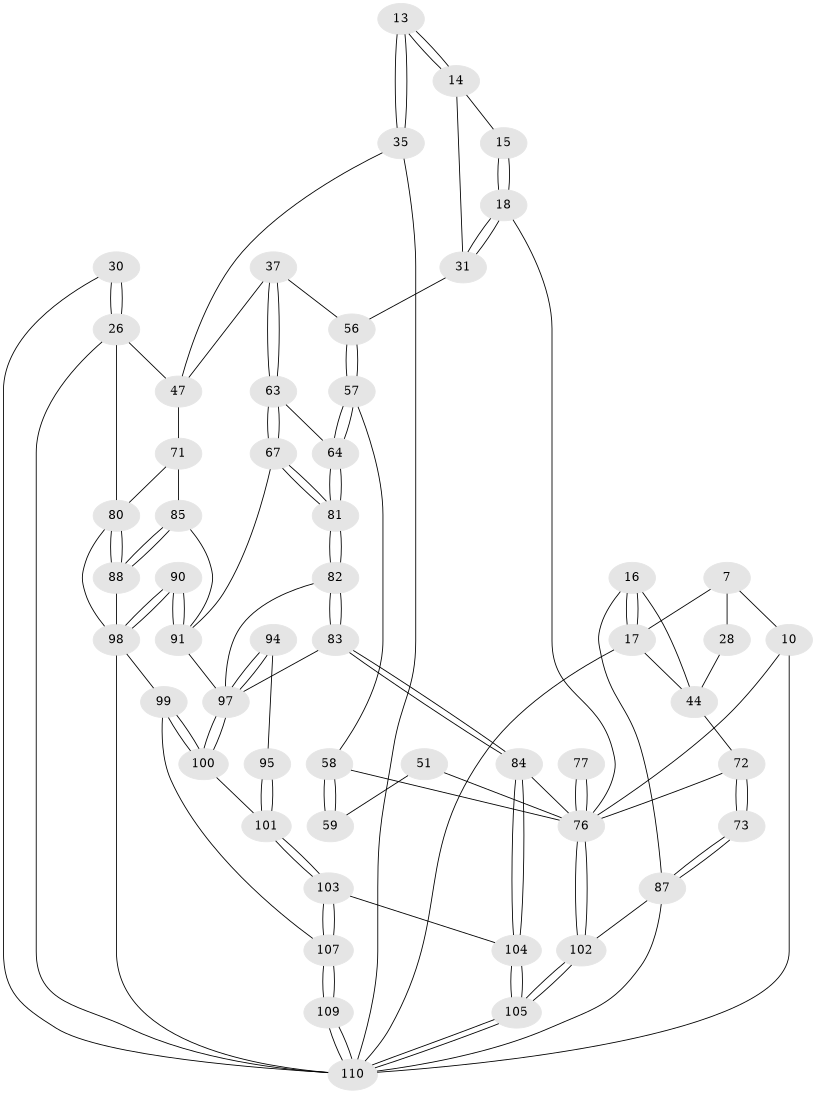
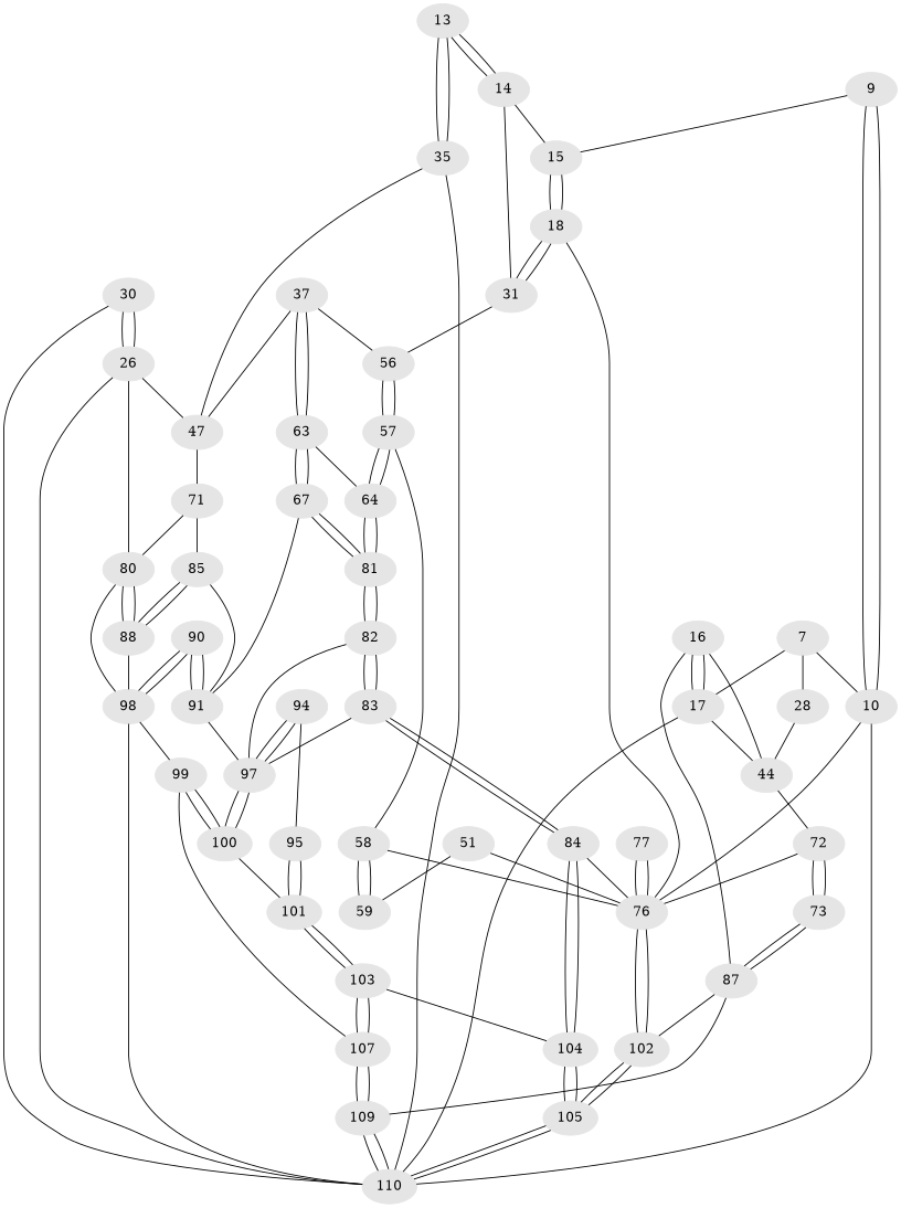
  graph {
    node [color=gray90 style=filled]
    10 [super="+6+2"]
    7
    17 [super="+8"]
    28 [super="+27"]
    n5 [label=76 super="+75+74+76"]
    110 [super="+78"]
    44 [super="+34+32+33"]
+   9
    15
    18
    102
    13
    14
    35 [super="+24+12"]
    31 [super="+30"]
    47 [super="+46+23+36"]
    56 [super="+38+39+48"]
    16
    87
    72 [super="+62"]
    n21 [label=30]
    26 [super="+25+21"]
    80 [super="+70+61"]
    71 [super="+69+55"]
    88
    98 [super="+96+89"]
    57
    37
    63
    64
    67
    73
    85 [super="+65"]
    51 [super="+50"]
    59
    58
    81
    91 [super="+66"]
    82
    97 [super="+92+93"]
    77
    99
    83
    84
    100
    104
    95
    101
    105
    90
    94
    103
    107 [super="+106"]
    109 [super="+108"]
    10 -- n5
    10 -- 110
    7 -- 10
    7 -- 17
    7 -- 28
    17 -- 110
    17 -- 44
    28 -- 44 [weight=3]
    n5 -- 102
    n5 -- 102
    44 -- 72 [weight=2]
+   9 -- 10 [weight=2]
+   9 -- 10
+   9 -- 15
    15 -- 18
    15 -- 18
    18 -- n5
    18 -- 31
    18 -- 31
    102 -- 105
    102 -- 105
    13 -- 14
    13 -- 14
    13 -- 35 [weight=2]
    13 -- 35
    14 -- 15
    14 -- 31
    35 -- 110
    35 -- 47 [weight=2]
    31 -- 56 [weight=2]
    47 -- 71 [weight=2]
    56 -- 57
    56 -- 57
    16 -- 17 [weight=2]
    16 -- 17
    16 -- 44
    16 -- 87
-   87 -- 110
+   87 -- 109
    87 -- 102
    72 -- n5 [weight=2]
    72 -- 73 [weight=2]
    72 -- 73
    n21 -- 110
    n21 -- 26 [weight=2]
    n21 -- 26
    26 -- 110
    26 -- 47 [weight=2]
    26 -- 80
    80 -- 88
    80 -- 88
    80 -- 98
    71 -- 80 [weight=2]
    71 -- 85 [weight=2]
    88 -- 98
    98 -- 110
    98 -- 99
    57 -- 64
    57 -- 64
    57 -- 58
    37 -- 47
    37 -- 56
    37 -- 63
    37 -- 63
    63 -- 64
    63 -- 67
    63 -- 67
    64 -- 81
    64 -- 81
    67 -- 81
    67 -- 81
    67 -- 91
    73 -- 87
    73 -- 87
    85 -- 88
    85 -- 88
    85 -- 91
    51 -- n5
    51 -- 59 [weight=2]
    58 -- n5
    58 -- 59
    58 -- 59
    81 -- 82
    81 -- 82
    91 -- 97
    82 -- 97
    82 -- 83
    82 -- 83
    97 -- 100
    97 -- 100
    77 -- n5 [weight=3]
    77 -- n5
    99 -- 100
    99 -- 100
    99 -- 107
    83 -- 97
    83 -- 84
    83 -- 84
    84 -- n5
    84 -- 104
    84 -- 104
    100 -- 101
    104 -- 105
    104 -- 105
    95 -- 101
    95 -- 101
    101 -- 103
    101 -- 103
    105 -- 110
    105 -- 110
    90 -- 98 [weight=2]
    90 -- 98
    90 -- 91
    90 -- 91
    94 -- 97 [weight=2]
    94 -- 97
    94 -- 95
    103 -- 104
    103 -- 107
    103 -- 107
    107 -- 109 [weight=2]
    107 -- 109
    109 -- 110 [weight=2]
    109 -- 110
  }
